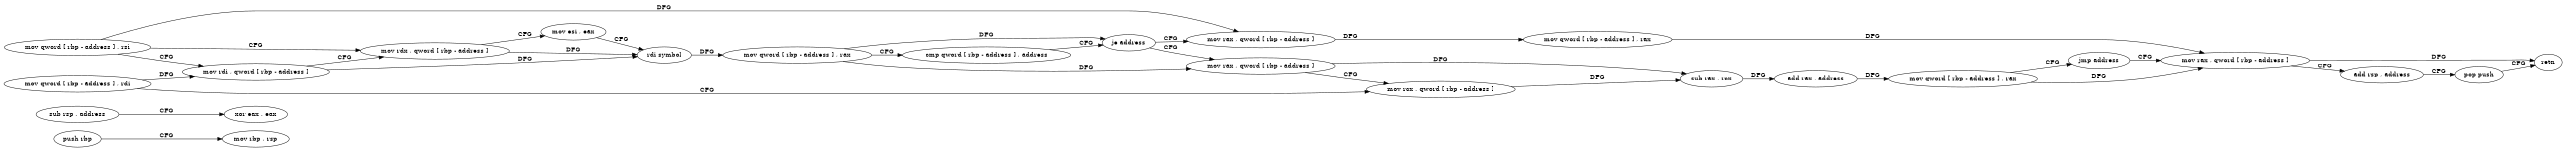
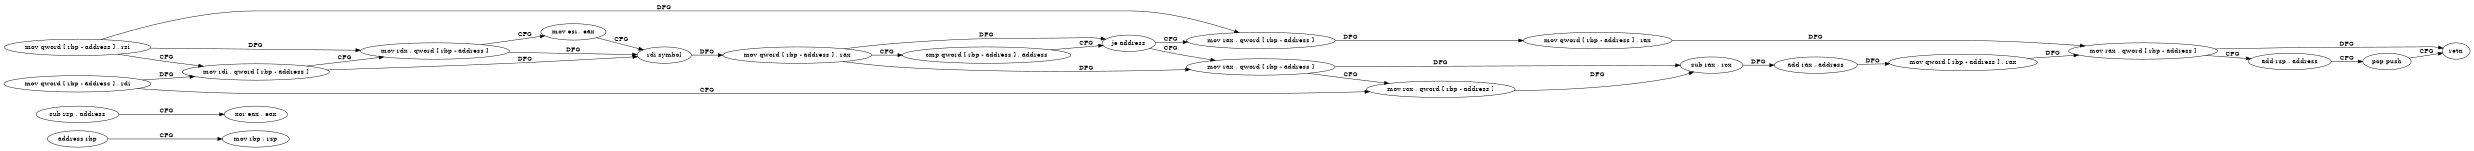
  digraph {
    rankdir=LR
-   n1 [label="push rbp"]
+   n1 [label="address rbp"]
    n2 [label="mov rbp , rsp"]
    n3 [label="sub rsp , address"]
    n4 [label="xor eax , eax"]
    n5 [label="mov qword [ rbp - address ] , rdi"]
    n6 [label="mov rdi , qword [ rbp - address ]"]
    n7 [label="mov rcx , qword [ rbp - address ]"]
    n8 [label="mov qword [ rbp - address ] , rsi"]
    n9 [label="mov rdx , qword [ rbp - address ]"]
    n10 [label="mov rax , qword [ rbp - address ]"]
    n11 [label="rdi symbol"]
    n12 [label="sub rax , rcx"]
    n13 [label="mov esi , eax"]
    n14 [label="mov qword [ rbp - address ] , rax"]
    n15 [label="mov qword [ rbp - address ] , rax"]
    n16 [label="cmp qword [ rbp - address ] , address"]
    n17 [label="je address"]
    n18 [label="mov rax , qword [ rbp - address ]"]
    n19 [label="mov rax , qword [ rbp - address ]"]
    n20 [label="add rax , address"]
    n21 [label="add rsp , address"]
    n22 [label=retn]
    n23 [label="pop push"]
    n24 [label="mov qword [ rbp - address ] , rax"]
-   n25 [label="jmp address"]
    n1 -> n2 [label=CFG]
    n3 -> n4 [label=CFG]
    n5 -> n6 [label=DFG]
    n5 -> n7 [label=CFG]
    n6 -> n9 [label=CFG]
    n6 -> n11 [label=DFG]
    n7 -> n12 [label=DFG]
    n8 -> n6 [label=CFG]
-   n8 -> n9 [label=CFG]
+   n8 -> n9 [label=DFG]
    n8 -> n10 [label=DFG]
    n9 -> n11 [label=DFG]
    n9 -> n13 [label=CFG]
    n10 -> n14 [label=DFG]
    n11 -> n15 [label=DFG]
    n12 -> n20 [label=DFG]
    n13 -> n11 [label=CFG]
    n14 -> n19 [label=DFG]
    n15 -> n16 [label=CFG]
    n15 -> n17 [label=DFG]
    n15 -> n18 [label=DFG]
    n16 -> n17 [label=CFG]
    n17 -> n10 [label=CFG]
    n17 -> n18 [label=CFG]
    n18 -> n7 [label=CFG]
    n18 -> n12 [label=DFG]
    n19 -> n21 [label=CFG]
    n19 -> n22 [label=DFG]
    n20 -> n24 [label=DFG]
    n21 -> n23 [label=CFG]
    n23 -> n22 [label=CFG]
    n24 -> n19 [label=DFG]
-   n24 -> n25 [label=CFG]
-   n25 -> n19 [label=CFG]
  }
